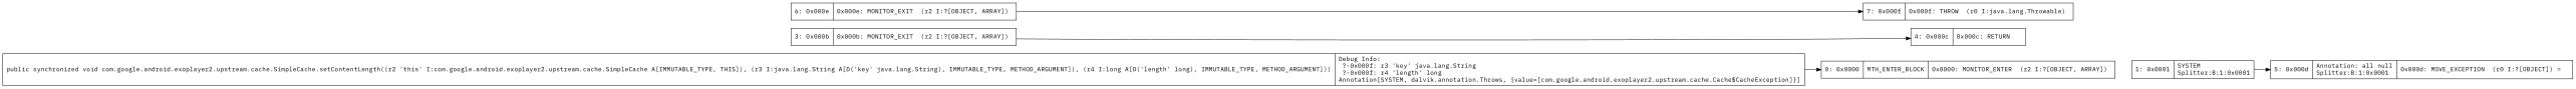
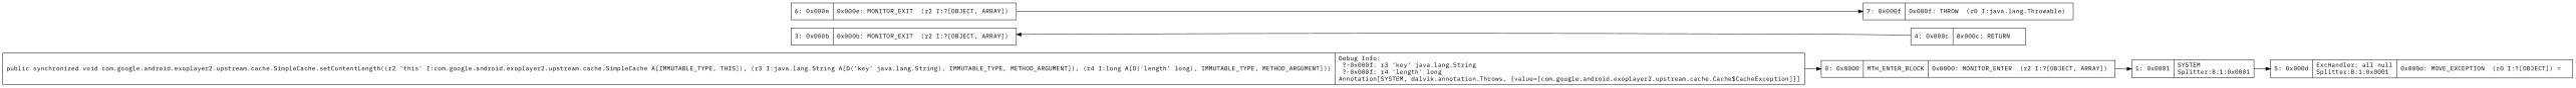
  digraph {
    fontname="IBM Plex Mono"
    rankdir=LR
    node [fontname="IBM Plex Mono" shape=record]
    edge [fontname="IBM Plex Mono"]
    n1 [label="{0\:\ 0x0000|MTH_ENTER_BLOCK\l|0x0000: MONITOR_ENTER  (r2 I:?[OBJECT, ARRAY]) \l}"]
    n2 [label="{1\:\ 0x0001|SYSTEM\lSplitter:B:1:0x0001\l}"]
-   n3 [label="{5\:\ 0x000d|Annotation: all null\lSplitter:B:1:0x0001\l|0x000d: MOVE_EXCEPTION  (r0 I:?[OBJECT]) =  \l}"]
+   n3 [label="{5\:\ 0x000d|ExcHandler: all null\lSplitter:B:1:0x0001\l|0x000d: MOVE_EXCEPTION  (r0 I:?[OBJECT]) =  \l}"]
    n4 [label="{3\:\ 0x000b|0x000b: MONITOR_EXIT  (r2 I:?[OBJECT, ARRAY]) \l}"]
    n5 [label="{4\:\ 0x000c|0x000c: RETURN   \l}"]
    n6 [label="{6\:\ 0x000e|0x000e: MONITOR_EXIT  (r2 I:?[OBJECT, ARRAY]) \l}"]
    n7 [label="{7\:\ 0x000f|0x000f: THROW  (r0 I:java.lang.Throwable) \l}"]
    n8 [label="{public synchronized void com.google.android.exoplayer2.upstream.cache.SimpleCache.setContentLength((r2 'this' I:com.google.android.exoplayer2.upstream.cache.SimpleCache A[IMMUTABLE_TYPE, THIS]), (r3 I:java.lang.String A[D('key' java.lang.String), IMMUTABLE_TYPE, METHOD_ARGUMENT]), (r4 I:long A[D('length' long), IMMUTABLE_TYPE, METHOD_ARGUMENT]))  | Debug Info:\l  ?\-0x000f: r3 'key' java.lang.String\l  ?\-0x000f: r4 'length' long\lAnnotation[SYSTEM, dalvik.annotation.Throws, \{value=[com.google.android.exoplayer2.upstream.cache.Cache$CacheException]\}]\l}"]
+   n1 -> n2
    n2 -> n3
-   n4 -> n5
+   n5 -> n4
    n6 -> n7
    n8 -> n1
  }
